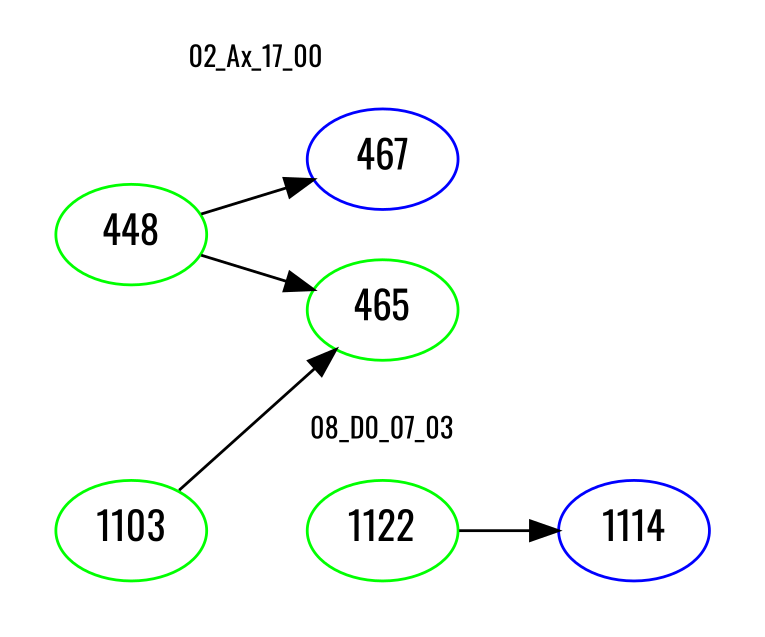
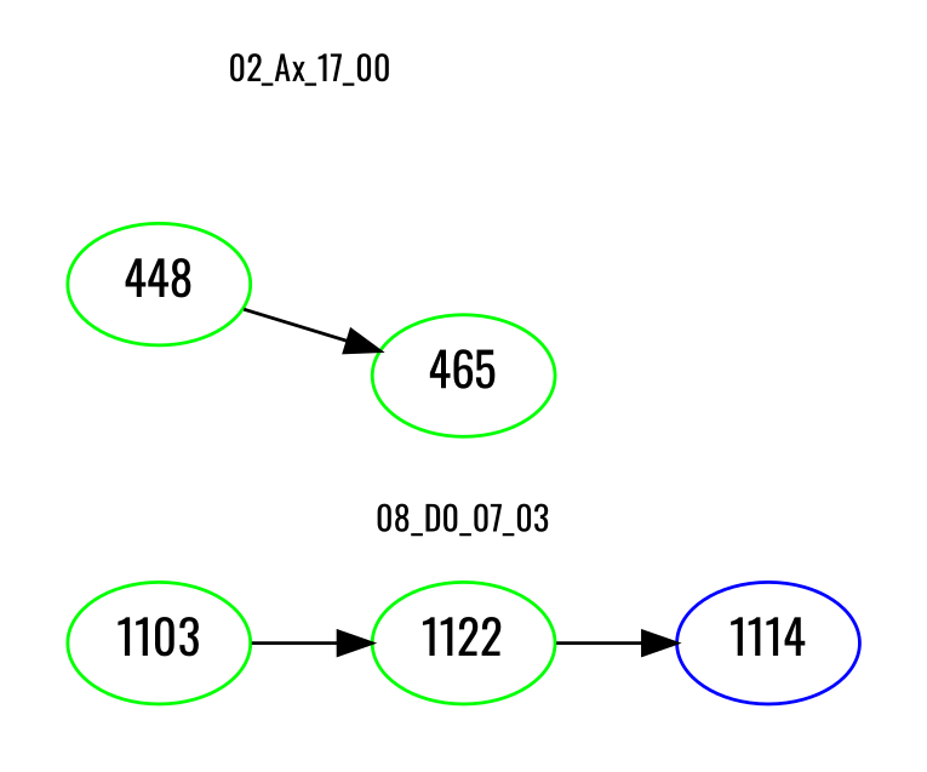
  digraph {
    fontname=Oswald
    rankdir=LR
    node [color=green fontname=Oswald]
    edge [color=black fontname=Oswald]
    n1 [label=448]
    n2 [label=465]
-   n3 [color=blue label=467]
    n4 [label=1103]
    n5 [color=blue label=1114]
    n6 [label=1122]
    subgraph cluster_1 {
      color=white
      fontsize=10
      label="02_Ax_17_00"
      n1
      n2
-     n3
    }
    subgraph cluster_2 {
      color=white
      fontsize=10
      label="08_D0_07_03"
      n4
      n5
      n6
    }
    n1 -> n2
-   n1 -> n3
-   n4 -> n2
+   n4 -> n6
    n6 -> n5
  }
